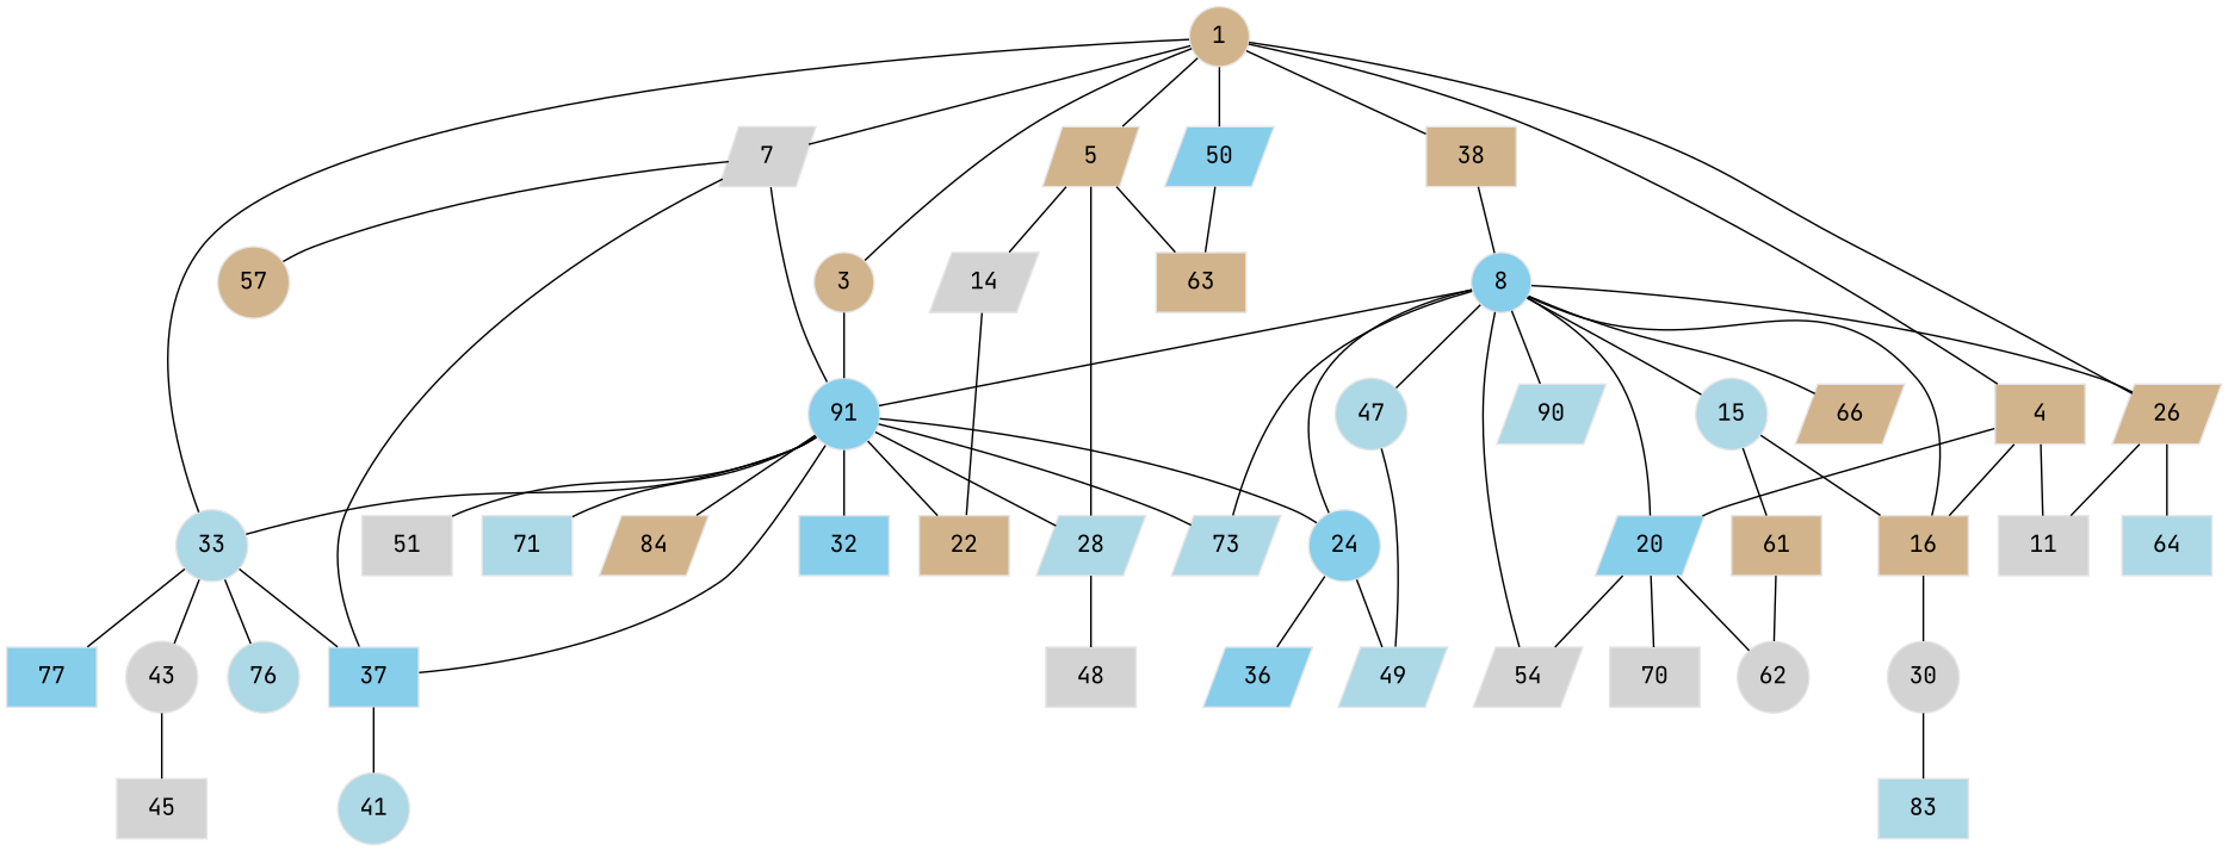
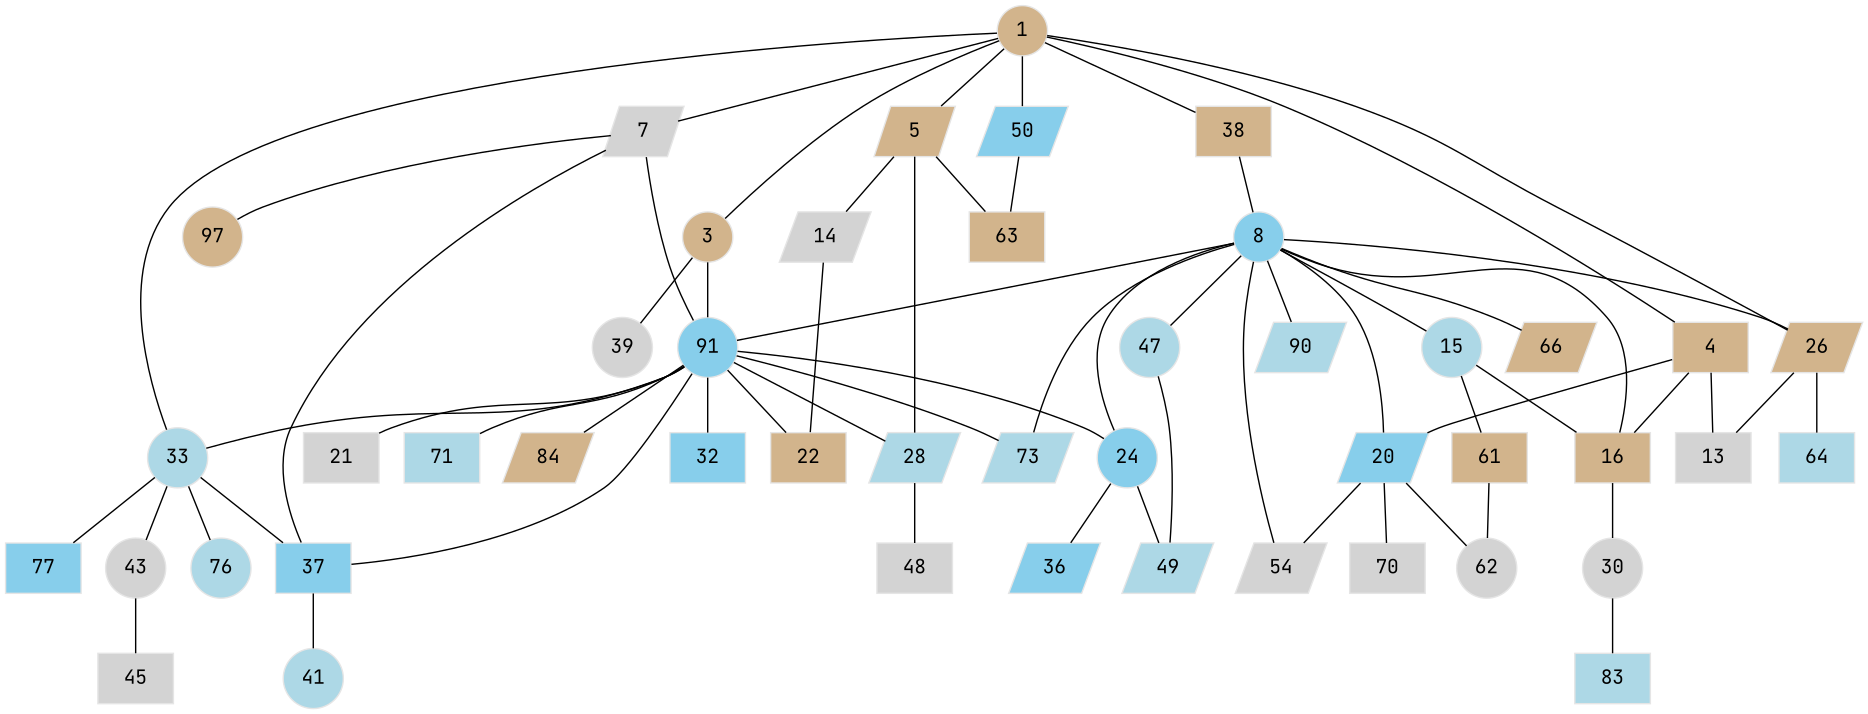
  graph {
    fontname="JetBrains Mono"
    node [color=gray90 fillcolor=tan fontname="JetBrains Mono" shape=box style=filled]
    edge [fontname="JetBrains Mono"]
    1 [shape=circle super="+2+27"]
    3 [shape=circle]
    4 [super="+34"]
    5 [shape=parallelogram super="+79"]
    7 [fillcolor=lightgrey shape=parallelogram]
    26 [shape=parallelogram super="+52"]
    33 [fillcolor=lightblue shape=circle super="+42+74"]
    38
    50 [fillcolor=skyblue shape=parallelogram]
    n10 [fillcolor=skyblue label=91 shape=circle super="+18+17+93"]
-   13 [fillcolor=lightgrey label=11]
+   39 [fillcolor=lightgrey shape=circle]
+   13 [fillcolor=lightgrey]
    16 [super="+87"]
    20 [fillcolor=skyblue shape=parallelogram super="+85+44"]
    n15 [fillcolor=lightgrey label=14 shape=parallelogram super="+55"]
    28 [fillcolor=lightblue shape=parallelogram super="+58"]
    63
    37 [fillcolor=skyblue super="+72+80"]
-   57 [shape=circle]
+   57 [shape=circle label=97]
    8 [fillcolor=skyblue shape=circle super="+12+65+46+14"]
    15 [fillcolor=lightblue shape=circle]
    24 [fillcolor=skyblue shape=circle super="+35"]
    47 [fillcolor=lightblue shape=circle super="+81"]
    54 [fillcolor=lightgrey shape=parallelogram super="+68"]
    66 [shape=parallelogram super="+75"]
    73 [fillcolor=lightblue shape=parallelogram]
    90 [fillcolor=lightblue shape=parallelogram]
    64 [fillcolor=lightblue]
    43 [fillcolor=lightgrey shape=circle]
    76 [fillcolor=lightblue shape=circle]
    77 [fillcolor=skyblue]
    22
    32 [fillcolor=skyblue]
-   51 [fillcolor=lightgrey]
+   51 [fillcolor=lightgrey label=21]
    71 [fillcolor=lightblue]
    84 [shape=parallelogram]
    30 [fillcolor=lightgrey shape=circle]
    62 [fillcolor=lightgrey shape=circle]
    70 [fillcolor=lightgrey]
    48 [fillcolor=lightgrey super="+53"]
    41 [fillcolor=lightblue shape=circle]
    61
    36 [fillcolor=skyblue shape=parallelogram]
    49 [fillcolor=lightblue shape=parallelogram]
    83 [fillcolor=lightblue]
    45 [fillcolor=lightgrey]
    1 -- 3
    1 -- 4
    1 -- 5
    1 -- 7 [weight=2]
    1 -- 26 [weight=3]
    1 -- 33
    1 -- 38
    1 -- 50
    3 -- n10 [weight=2]
+   3 -- 39
    4 -- 13 [weight=2]
    4 -- 16
    4 -- 20
    5 -- n15
    5 -- 28
    5 -- 63
    7 -- n10
    7 -- 37
    7 -- 57
    26 -- 13
    26 -- 64
    33 -- 37
    33 -- 43
    33 -- 76
    33 -- 77
    38 -- 8
    50 -- 63
    n10 -- 33
    n10 -- 28
    n10 -- 37
    n10 -- 24
    n10 -- 73
    n10 -- 22
    n10 -- 32
    n10 -- 51 [weight=2]
    n10 -- 71
    n10 -- 84
    16 -- 30
    20 -- 54
    20 -- 62
    20 -- 70
    n15 -- 22
    28 -- 48
    37 -- 41
    8 -- 26
    8 -- n10
    8 -- 16
    8 -- 20
    8 -- 15
    8 -- 24
    8 -- 47
    8 -- 54
    8 -- 66
    8 -- 73
    8 -- 90
    15 -- 16
    15 -- 61
    24 -- 36
    24 -- 49
    47 -- 49
    43 -- 45
    30 -- 83
    61 -- 62
  }
